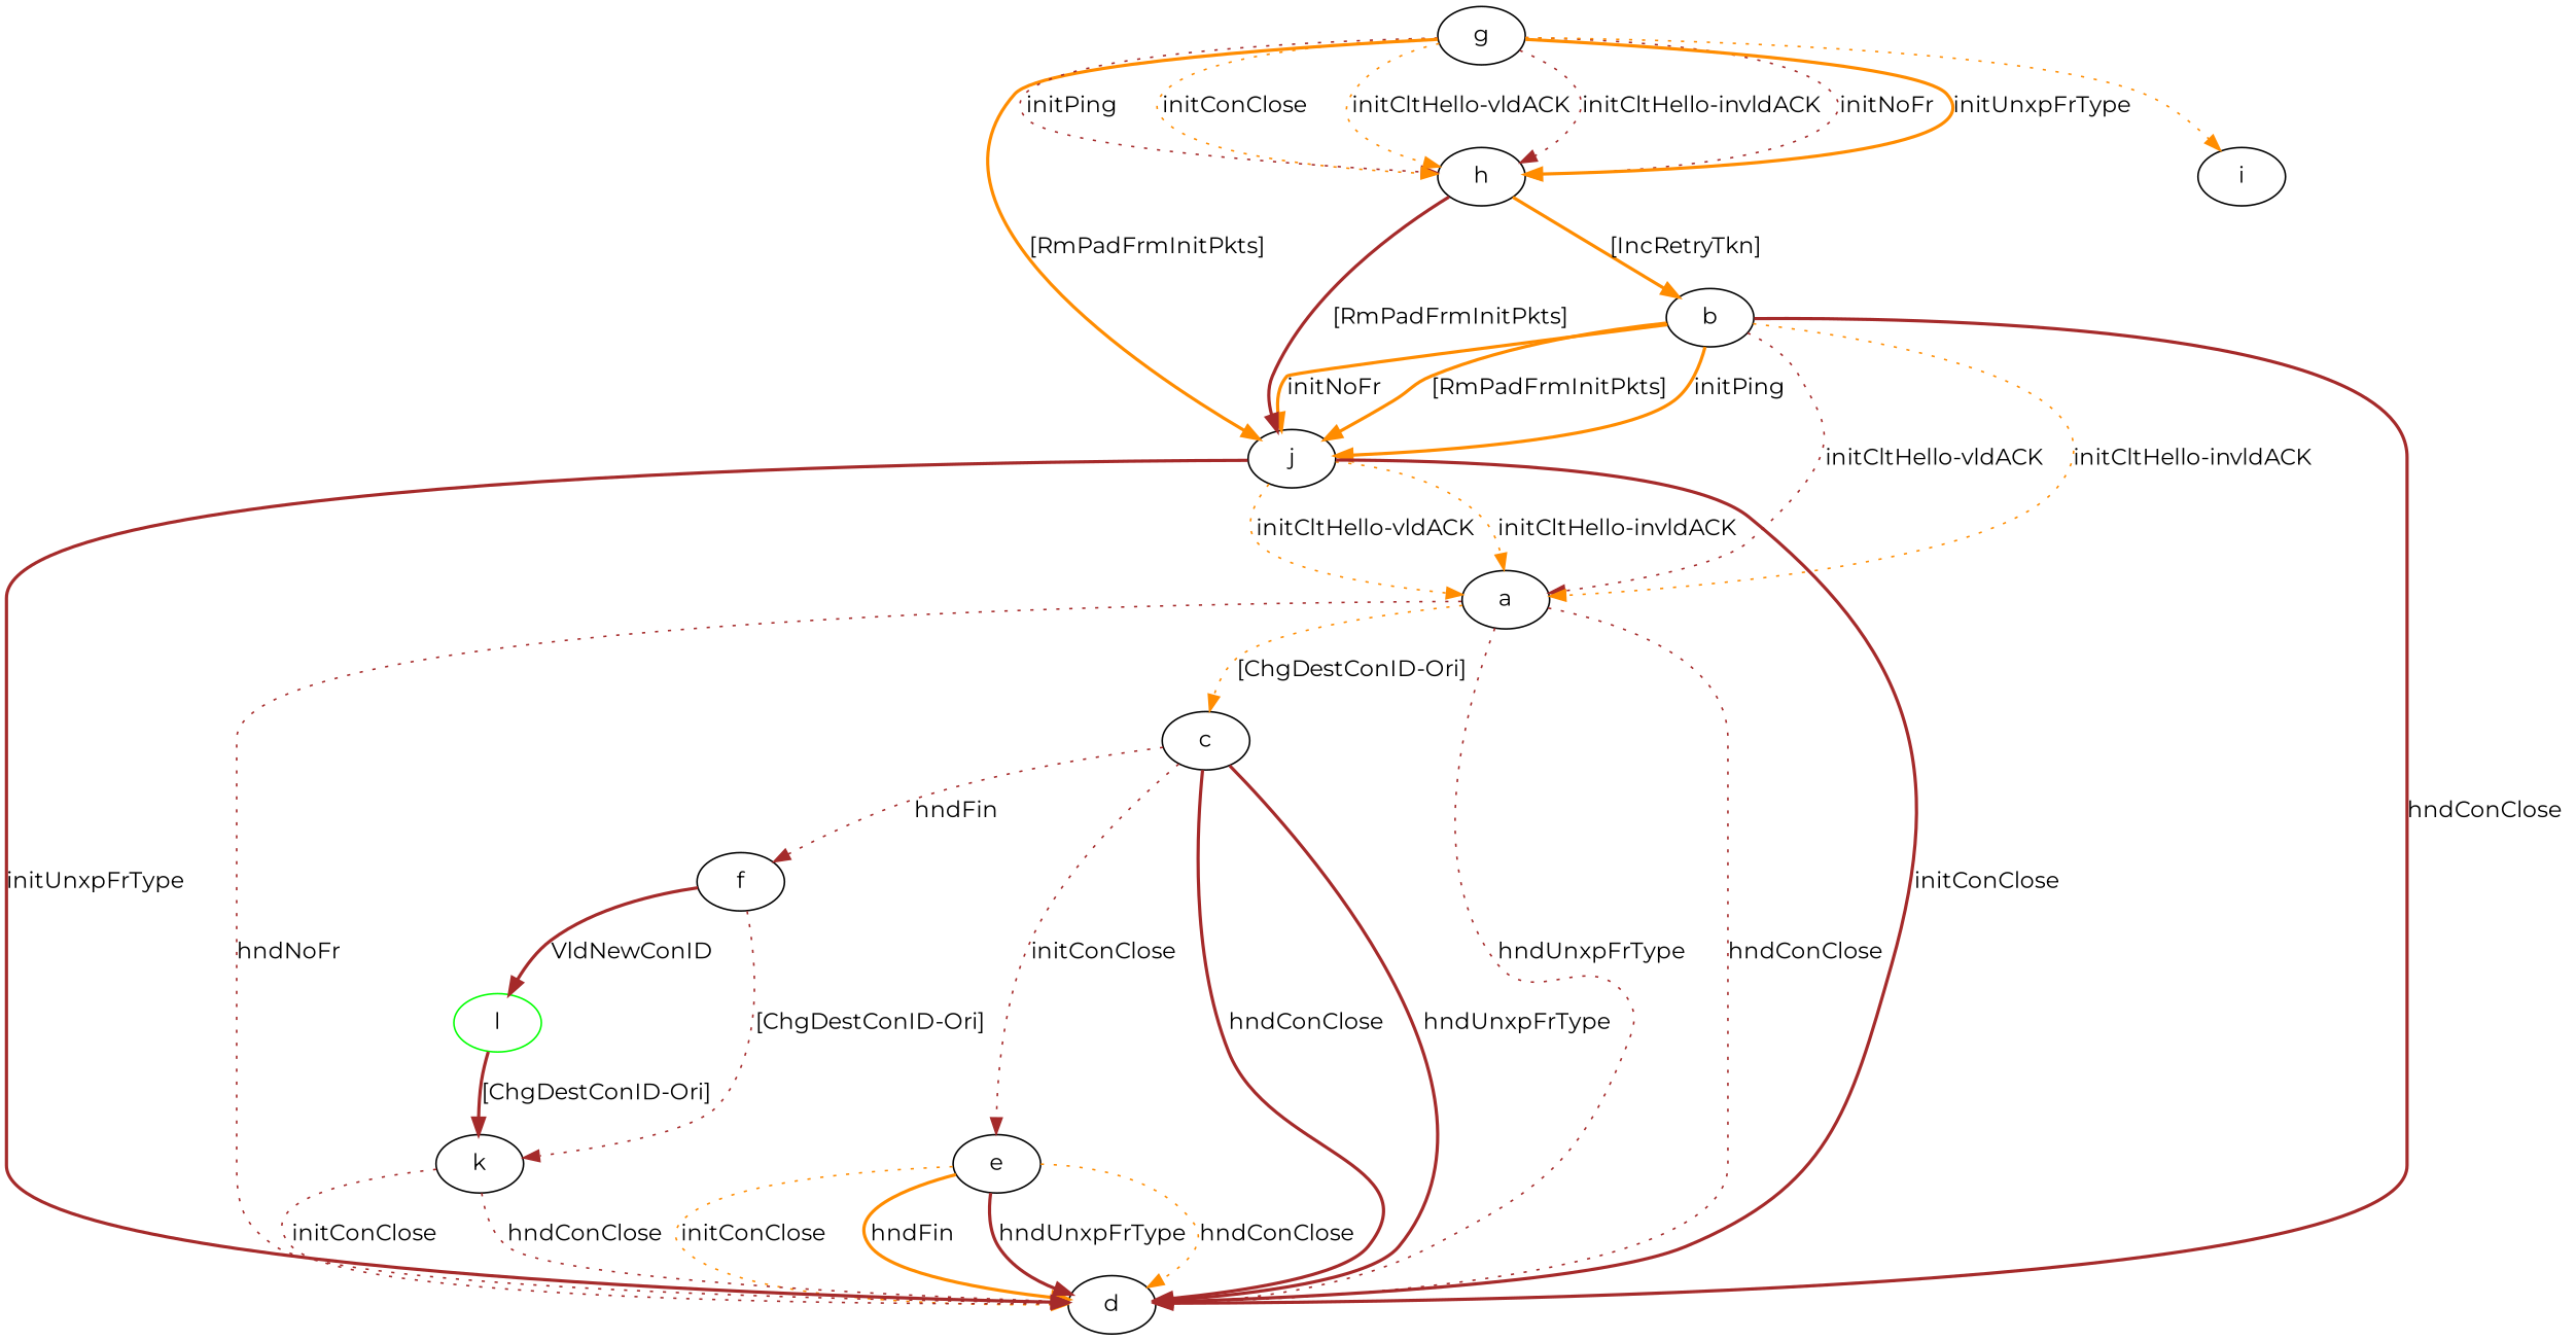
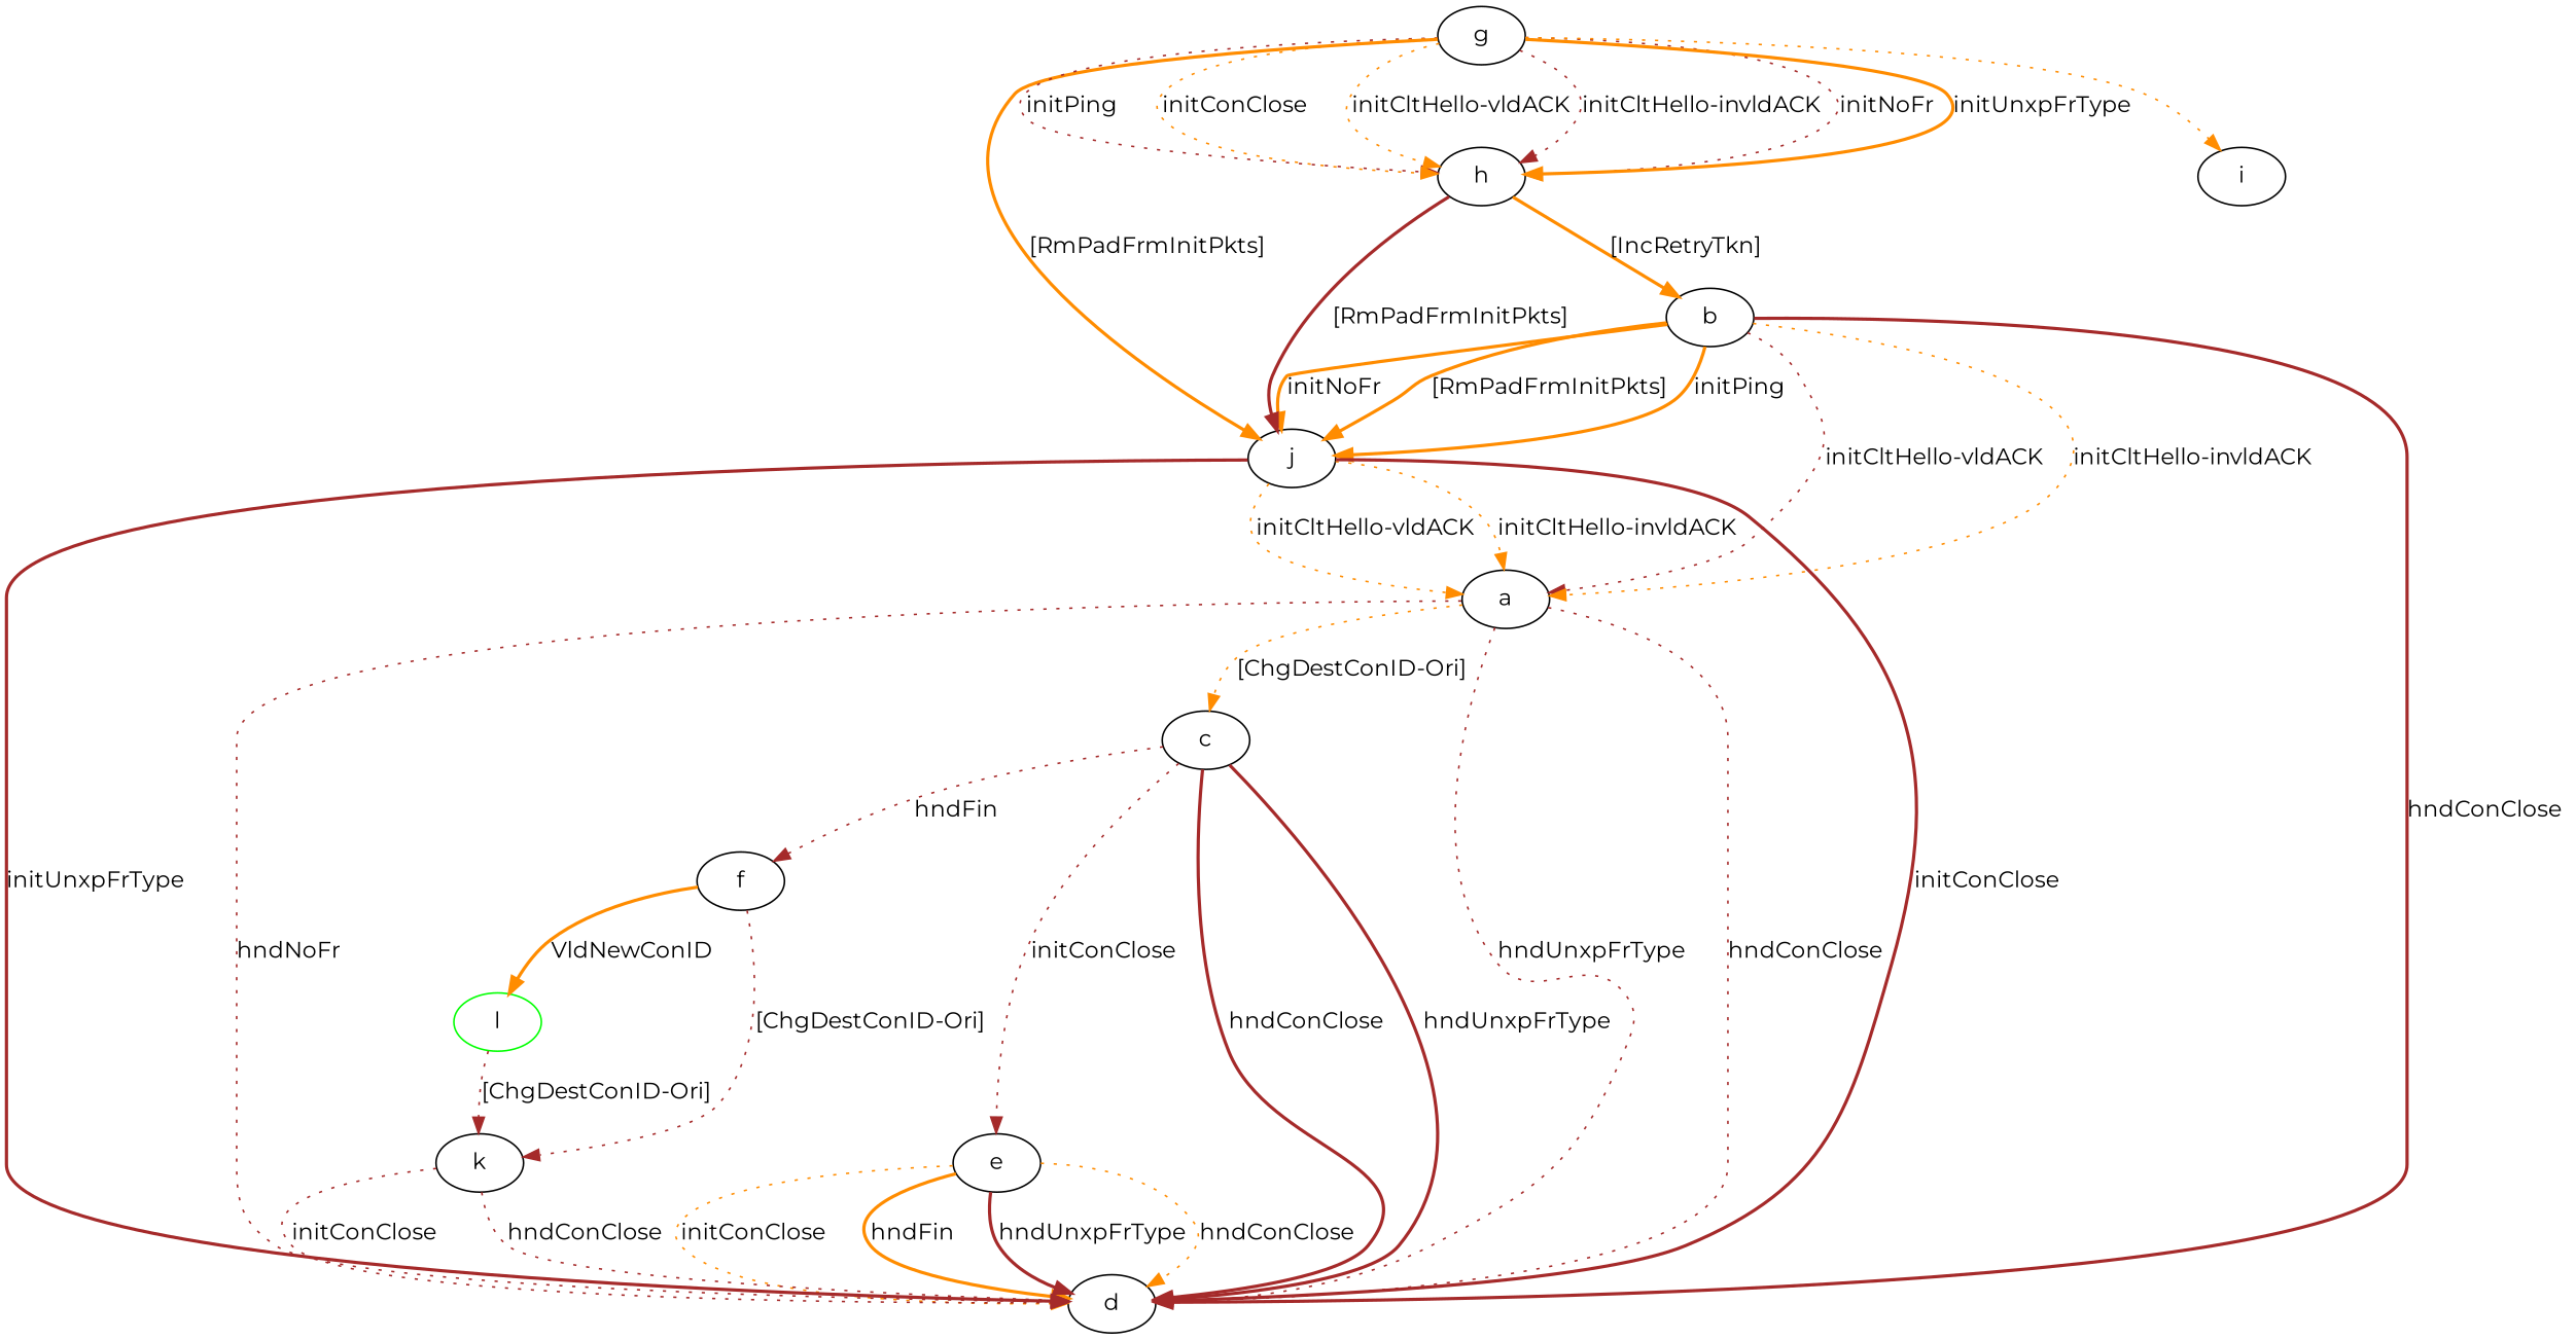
  digraph {
    fontname=Montserrat
    node [fontname=Montserrat]
    edge [color=brown fontname=Montserrat style=dotted]
    a
    c
    d
    f
    e
    k
    l [color=green]
    b
    j
    g
    h
    i
    a -> c [color=darkorange label="[ChgDestConID-Ori] "]
    a -> d [label="hndUnxpFrType "]
    a -> d [label="hndConClose "]
    a -> d [label="hndNoFr "]
    c -> d [label="hndConClose " style=bold]
    c -> d [label="hndUnxpFrType " style=bold]
    c -> f [label="hndFin "]
    c -> e [label="initConClose "]
    f -> k [label="[ChgDestConID-Ori] "]
-   f -> l [label="VldNewConID " style=bold]
+   f -> l [color=darkorange label="VldNewConID " style=bold]
    e -> d [color=darkorange label="initConClose "]
    e -> d [color=darkorange label="hndFin " style=bold]
    e -> d [label="hndUnxpFrType " style=bold]
    e -> d [color=darkorange label="hndConClose "]
    k -> d [label="initConClose "]
    k -> d [label="hndConClose "]
-   l -> k [label="[ChgDestConID-Ori] " style=bold]
+   l -> k [label="[ChgDestConID-Ori] "]
    b -> a [label="initCltHello-vldACK "]
    b -> a [color=darkorange label="initCltHello-invldACK "]
    b -> d [label="hndConClose " style=bold]
    b -> j [color=darkorange label="[RmPadFrmInitPkts] " style=bold]
    b -> j [color=darkorange label="initPing " style=bold]
    b -> j [color=darkorange label="initNoFr " style=bold]
    j -> a [color=darkorange label="initCltHello-vldACK "]
    j -> a [color=darkorange label="initCltHello-invldACK "]
    j -> d [label="initConClose " style=bold]
    j -> d [label="initUnxpFrType " style=bold]
    g -> j [color=darkorange label="[RmPadFrmInitPkts] " style=bold]
    g -> h [label="initPing "]
    g -> h [color=darkorange label="initConClose "]
    g -> h [color=darkorange label="initCltHello-vldACK "]
    g -> h [label="initCltHello-invldACK "]
    g -> h [label="initNoFr "]
    g -> h [color=darkorange label="initUnxpFrType " style=bold]
    g -> i [color=darkorange]
    h -> b [color=darkorange label="[IncRetryTkn] " style=bold]
    h -> j [label="[RmPadFrmInitPkts] " style=bold]
  }
